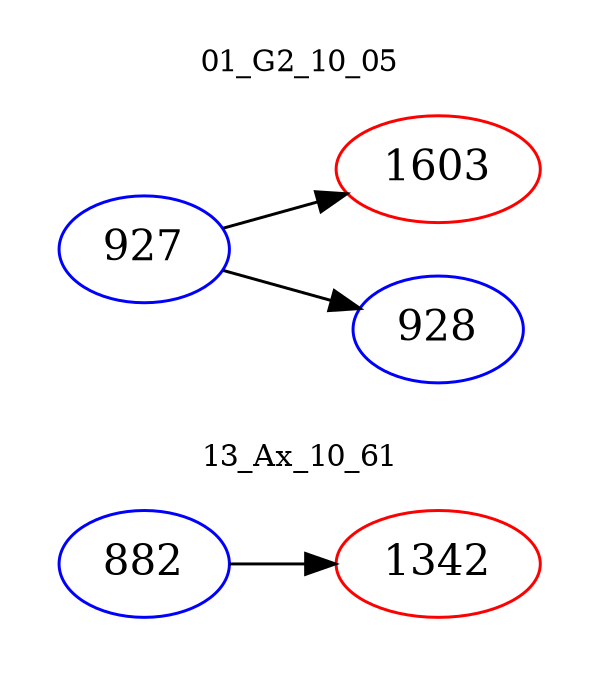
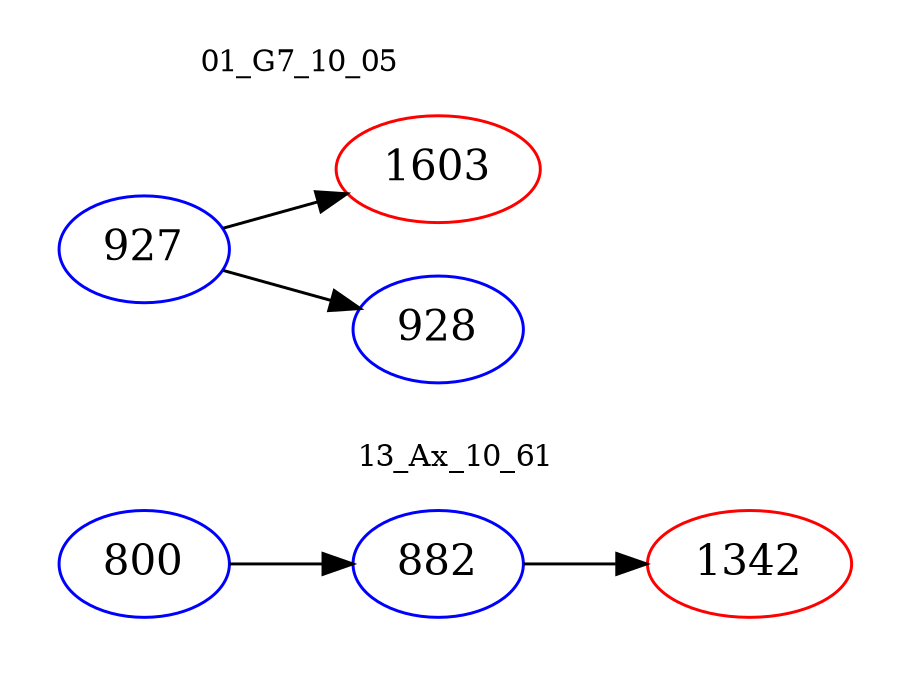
  digraph {
    rankdir=LR
    node [color=blue]
    edge [color=black]
+   n1 [label=800]
    n2 [color=red label=1342]
    n3 [label=882]
    n4 [label=927]
    n5 [label=928]
    n6 [color=red label=1603]
    subgraph cluster_1 {
      color=white
      fontsize=10
      label="13_Ax_10_61"
+     n1
      n2
      n3
    }
    subgraph cluster_2 {
      color=white
      fontsize=10
-     label="01_G2_10_05"
+     label="01_G7_10_05"
      n4
      n5
      n6
    }
+   n1 -> n3
    n3 -> n2
    n4 -> n5
    n4 -> n6
  }
